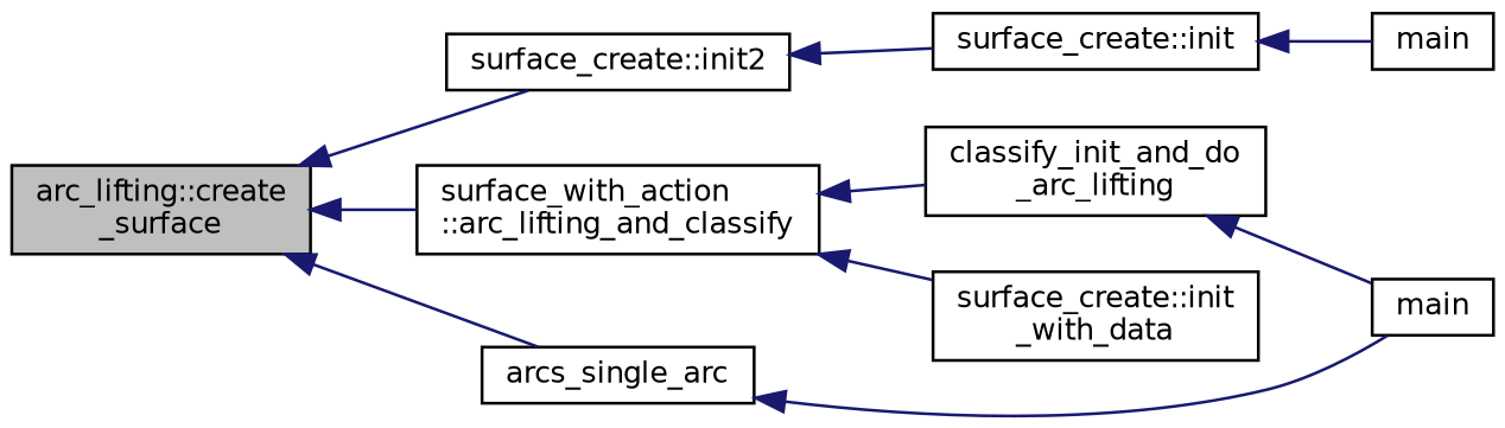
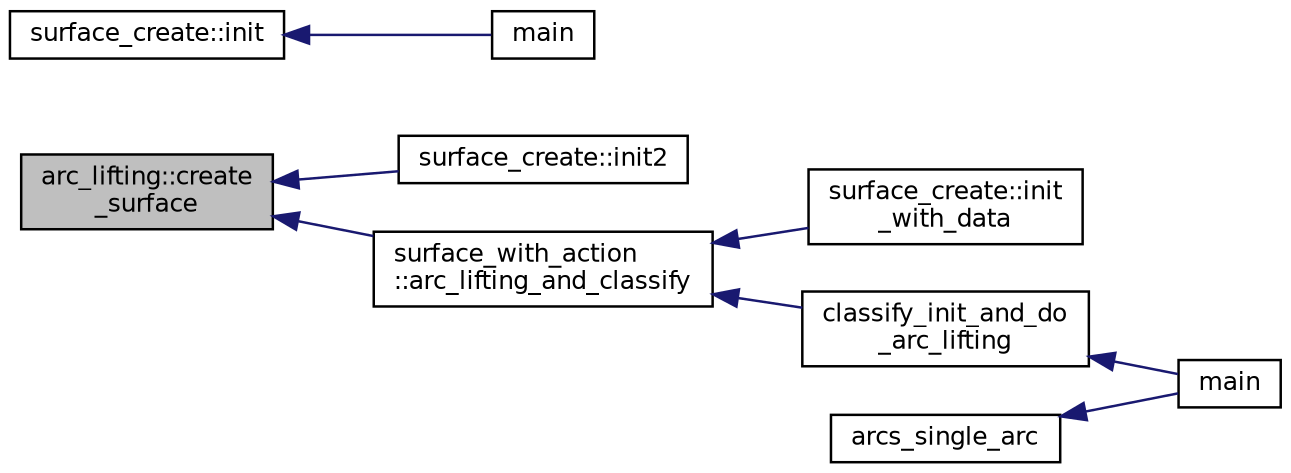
  digraph {
    rankdir=LR
    node [color=black fillcolor=white fontname=Helvetica fontsize=10 shape=record style=filled]
    edge [color=midnightblue dir=back fontname=Helvetica fontsize=10 labelfontname=Helvetica labelfontsize=10 style=solid]
    n1 [fillcolor=grey75 fontcolor=black height=0.2 label="arc_lifting::create\l_surface" width=0.4]
    n2 [height=0.2 label=arcs_single_arc width=0.4]
    n3 [height=0.2 label="surface_create::init2" width=0.4]
    n4 [height=0.2 label="surface_with_action\l::arc_lifting_and_classify" width=0.4]
    n5 [height=0.2 label=main width=0.4]
    n6 [height=0.2 label="surface_create::init" width=0.4]
    n7 [height=0.2 label="surface_create::init\l_with_data" width=0.4]
    n8 [height=0.2 label="classify_init_and_do\l_arc_lifting" width=0.4]
    n9 [height=0.2 label=main width=0.4]
-   n1 -> n2
    n1 -> n3
    n1 -> n4
    n2 -> n5
-   n3 -> n6
    n4 -> n7
    n4 -> n8
    n6 -> n9
    n8 -> n5
  }
